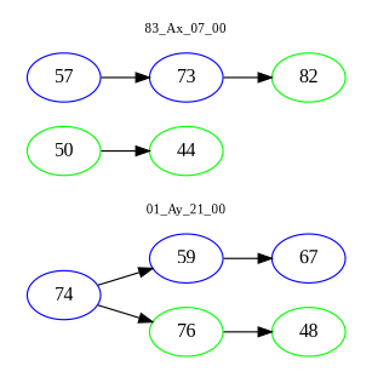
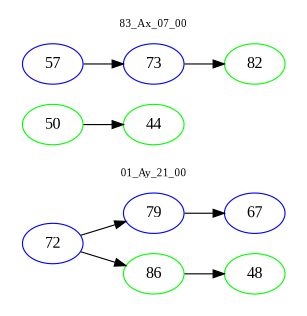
  digraph {
    fontname="Liberation Serif"
    rankdir=LR
    node [color=blue fontname="Liberation Serif"]
    edge [color=black fontname="Liberation Serif"]
-   n1 [label=74]
-   n2 [color=green label=76]
-   n3 [label=59]
+   n1 [label=72]
+   n2 [color=green label=86]
+   n3 [label=79]
    n4 [color=green label=48]
    n5 [label=67]
    n6 [label=57]
    n7 [color=green label=50]
    n8 [label=73]
    n9 [color=green label=44]
    n10 [color=green label=82]
    subgraph cluster_1 {
      color=white
      fontsize=10
      label="01_Ay_21_00"
      n1
      n2
      n3
      n4
      n5
    }
    subgraph cluster_2 {
      color=white
      fontsize=10
      label="83_Ax_07_00"
      n6
      n7
      n8
      n9
      n10
    }
    n1 -> n2
    n1 -> n3
    n2 -> n4
    n3 -> n5
    n6 -> n8
    n7 -> n9
    n8 -> n10
  }
